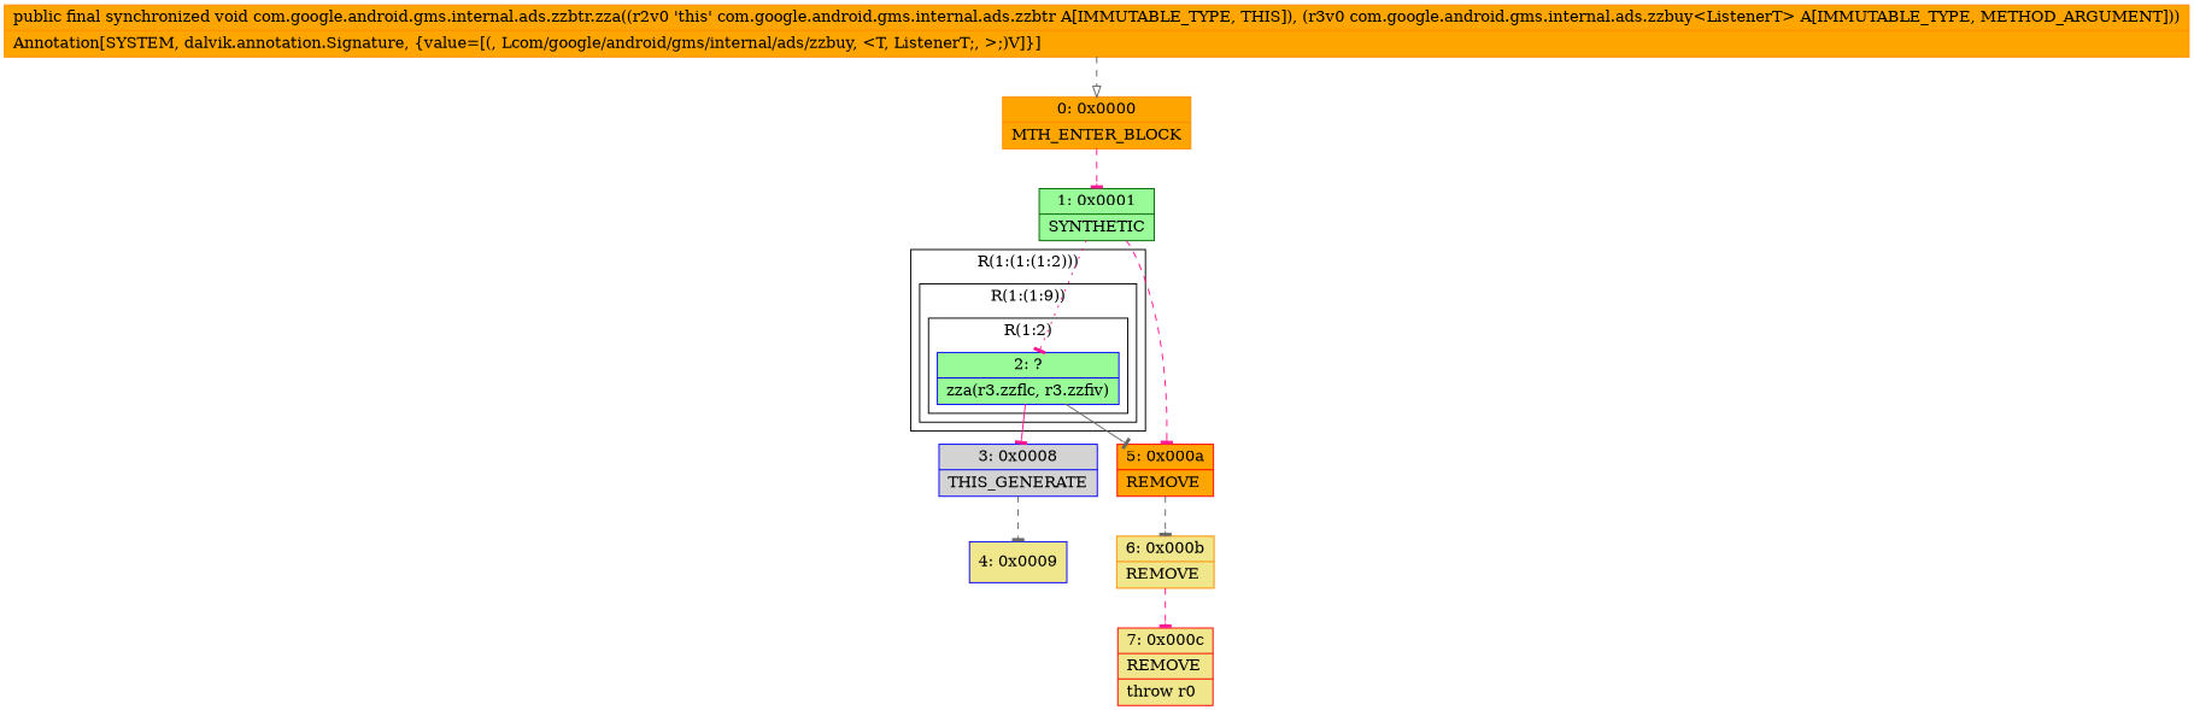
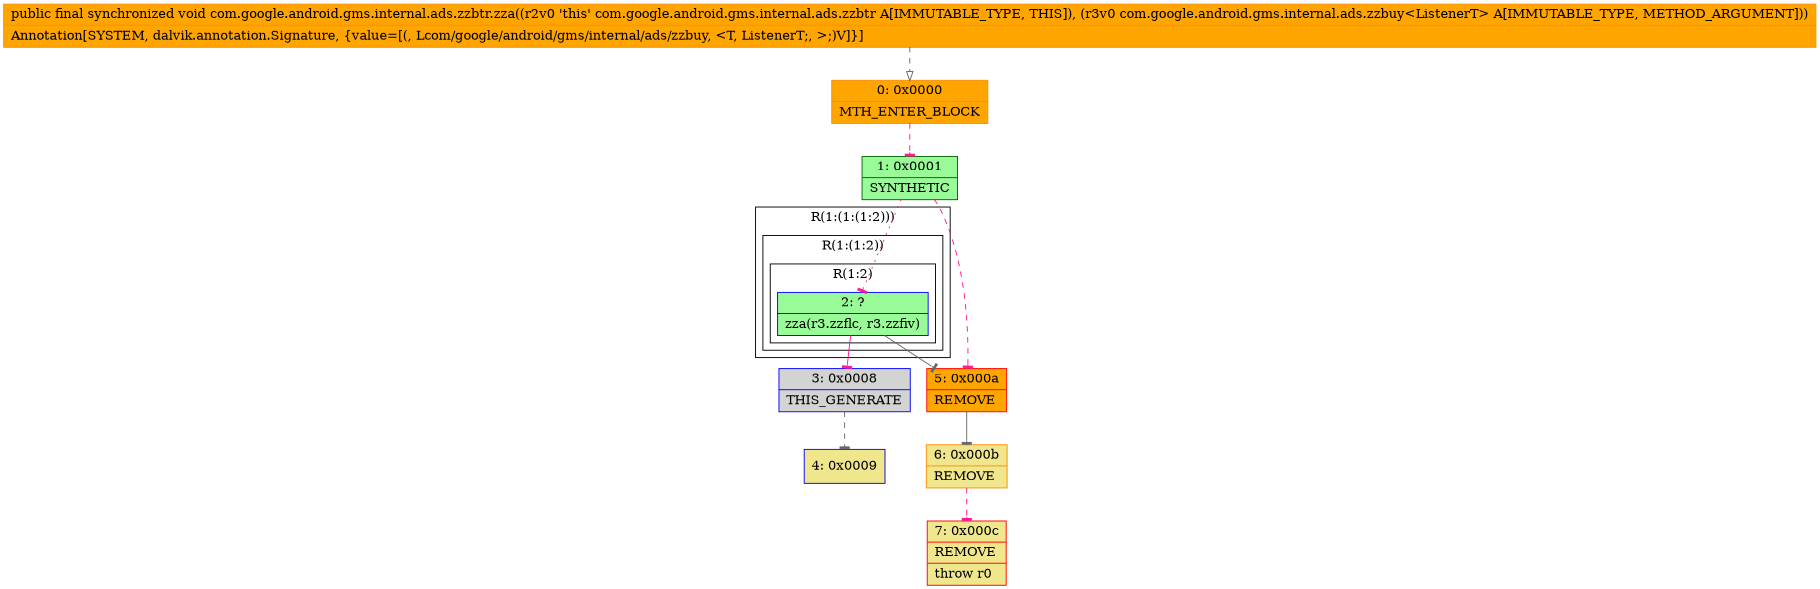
  digraph {
    node [color=blue fillcolor=orange shape=record style=filled]
    edge [arrowhead=tee color=deeppink style=dashed]
    n1 [fillcolor=palegreen label="{2\:\ ?|zza(r3.zzflc, r3.zzfiv)\l}"]
    n2 [fillcolor=lightgrey label="{3\:\ 0x0008|THIS_GENERATE\l}"]
    n3 [color=red label="{5\:\ 0x000a|REMOVE\l}"]
    n4 [fillcolor=khaki label="{4\:\ 0x0009}"]
    n5 [color=darkorange fillcolor=khaki label="{6\:\ 0x000b|REMOVE\l}"]
    n6 [color=darkorange label="{0\:\ 0x0000|MTH_ENTER_BLOCK\l}"]
    n7 [color=darkgreen fillcolor=palegreen label="{1\:\ 0x0001|SYNTHETIC\l}"]
    n8 [color=red fillcolor=khaki label="{7\:\ 0x000c|REMOVE\l|throw r0\l}"]
    n9 [color=darkorange label="{public final synchronized void com.google.android.gms.internal.ads.zzbtr.zza((r2v0 'this' com.google.android.gms.internal.ads.zzbtr A[IMMUTABLE_TYPE, THIS]), (r3v0 com.google.android.gms.internal.ads.zzbuy\<ListenerT\> A[IMMUTABLE_TYPE, METHOD_ARGUMENT]))  | Annotation[SYSTEM, dalvik.annotation.Signature, \{value=[(, Lcom\/google\/android\/gms\/internal\/ads\/zzbuy, \<T, ListenerT;, \>;)V]\}]\l}"]
    subgraph cluster_1 {
      label="R(1:(1:(1:2)))"
      subgraph cluster_2 {
-       label="R(1:(1:9))"
+       label="R(1:(1:2))"
        subgraph cluster_3 {
          label="R(1:2)"
          n1
        }
      }
    }
    n1 -> n2 [style=solid]
    n1 -> n3 [color=gray40 style=solid]
    n2 -> n4 [color=gray40]
-   n3 -> n5 [color=gray40]
+   n3 -> n5 [color=gray40 style=solid]
    n5 -> n8
    n6 -> n7
    n7 -> n1 [style=dotted]
    n7 -> n3
    n9 -> n6 [arrowhead=onormal color=gray40]
  }
